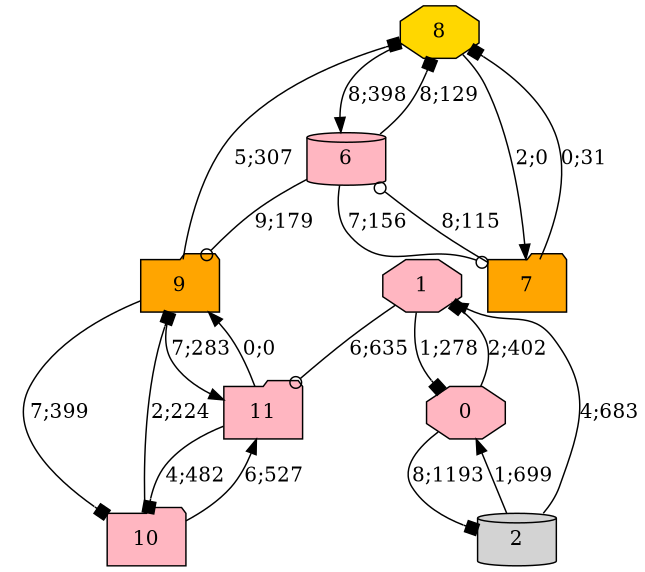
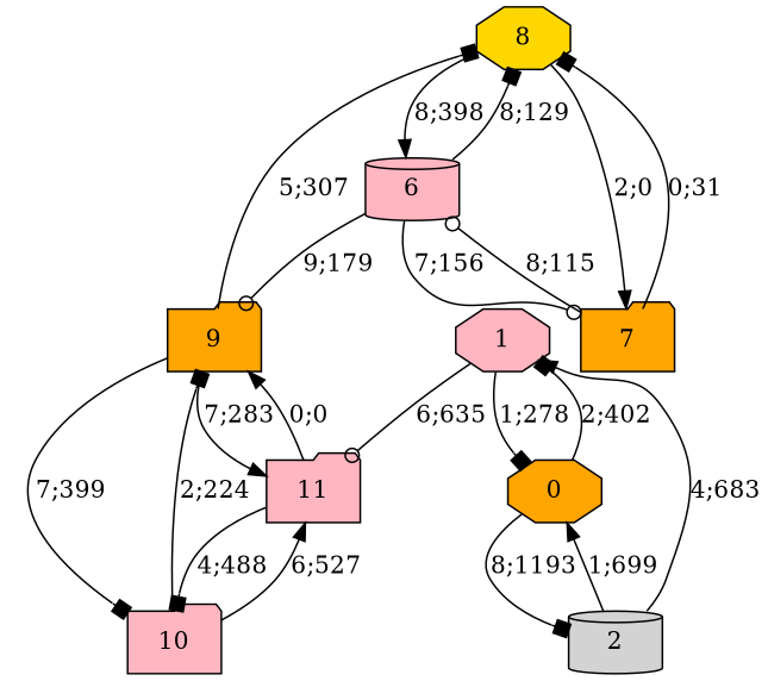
  digraph {
    node [fillcolor=lightpink shape=folder style=filled]
    edge [arrowhead=box color=black]
    8 [fillcolor=gold shape=octagon]
    9 [fillcolor=orange]
    10
    11
    6 [shape=cylinder]
    7 [fillcolor=orange]
-   0 [shape=octagon]
+   0 [fillcolor=orange shape=octagon]
    1 [shape=octagon]
    2 [fillcolor=lightgrey shape=cylinder]
    8 -> 6 [arrowhead=normal label="8;398"]
    8 -> 7 [arrowhead=normal label="2;0"]
    9 -> 8 [label="5;307"]
    9 -> 10 [label="7;399"]
    9 -> 11 [arrowhead=normal label="7;283"]
    10 -> 9 [label="2;224"]
    10 -> 11 [arrowhead=normal label="6;527"]
    11 -> 9 [arrowhead=normal label="0;0"]
-   11 -> 10 [label="4;482"]
+   11 -> 10 [label="4;488"]
    6 -> 8 [label="8;129"]
    6 -> 9 [arrowhead=odot label="9;179"]
    6 -> 7 [arrowhead=odot label="7;156"]
    7 -> 8 [label="0;31"]
    7 -> 6 [arrowhead=odot label="8;115"]
    0 -> 1 [label="2;402"]
    0 -> 2 [label="8;1193"]
    1 -> 11 [arrowhead=odot label="6;635"]
    1 -> 0 [label="1;278"]
    2 -> 0 [arrowhead=normal label="1;699"]
    2 -> 1 [arrowhead=normal label="4;683"]
  }
